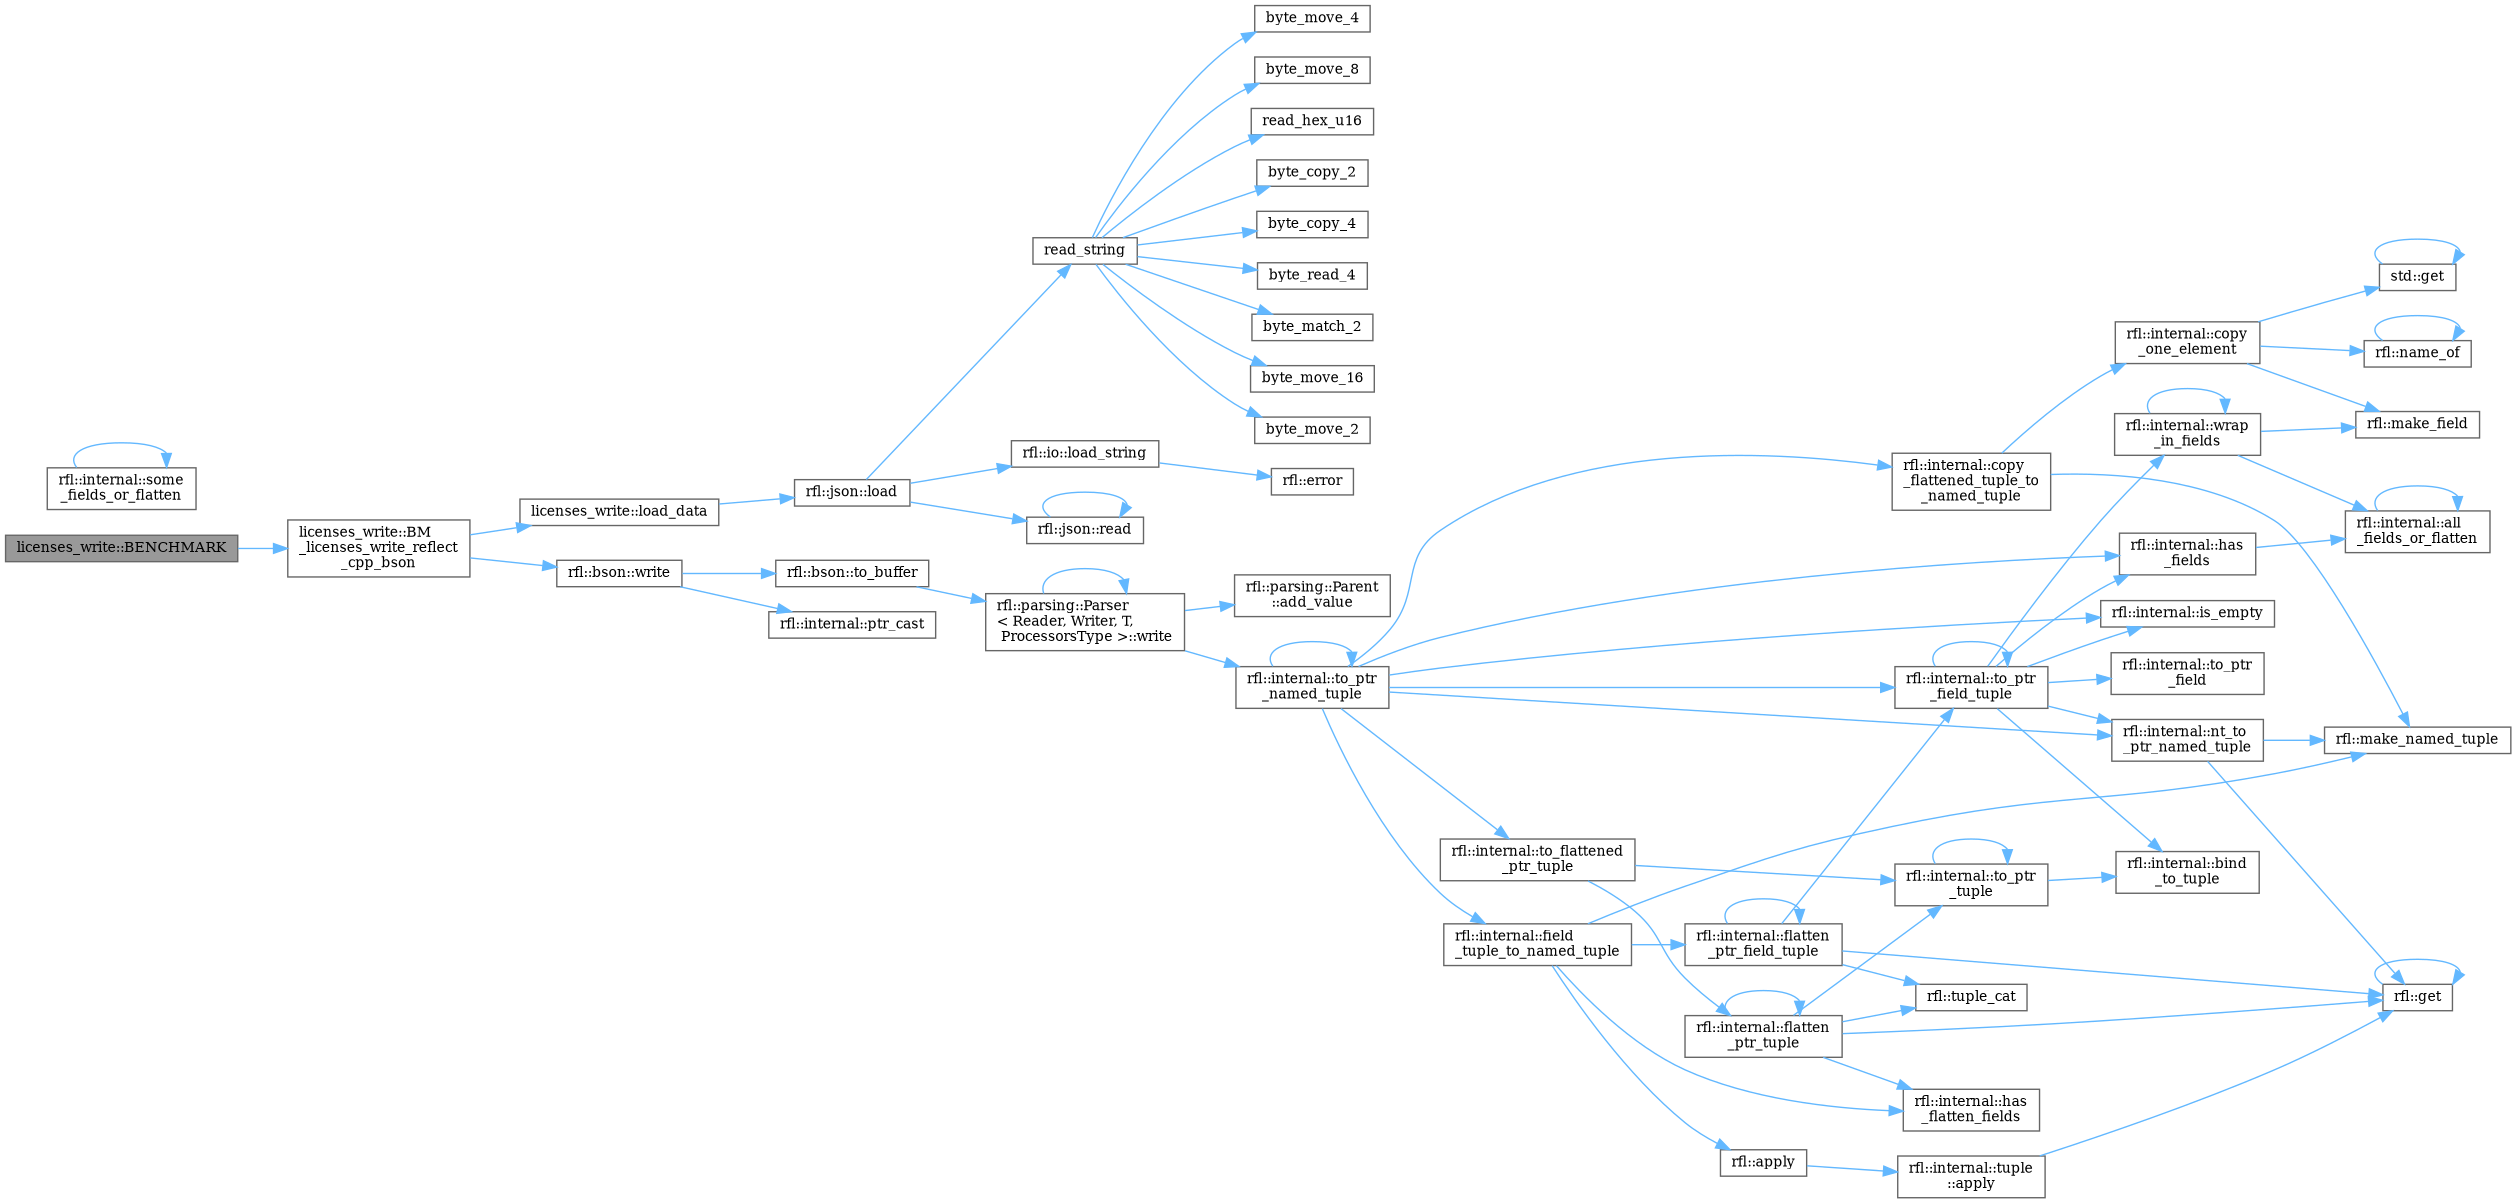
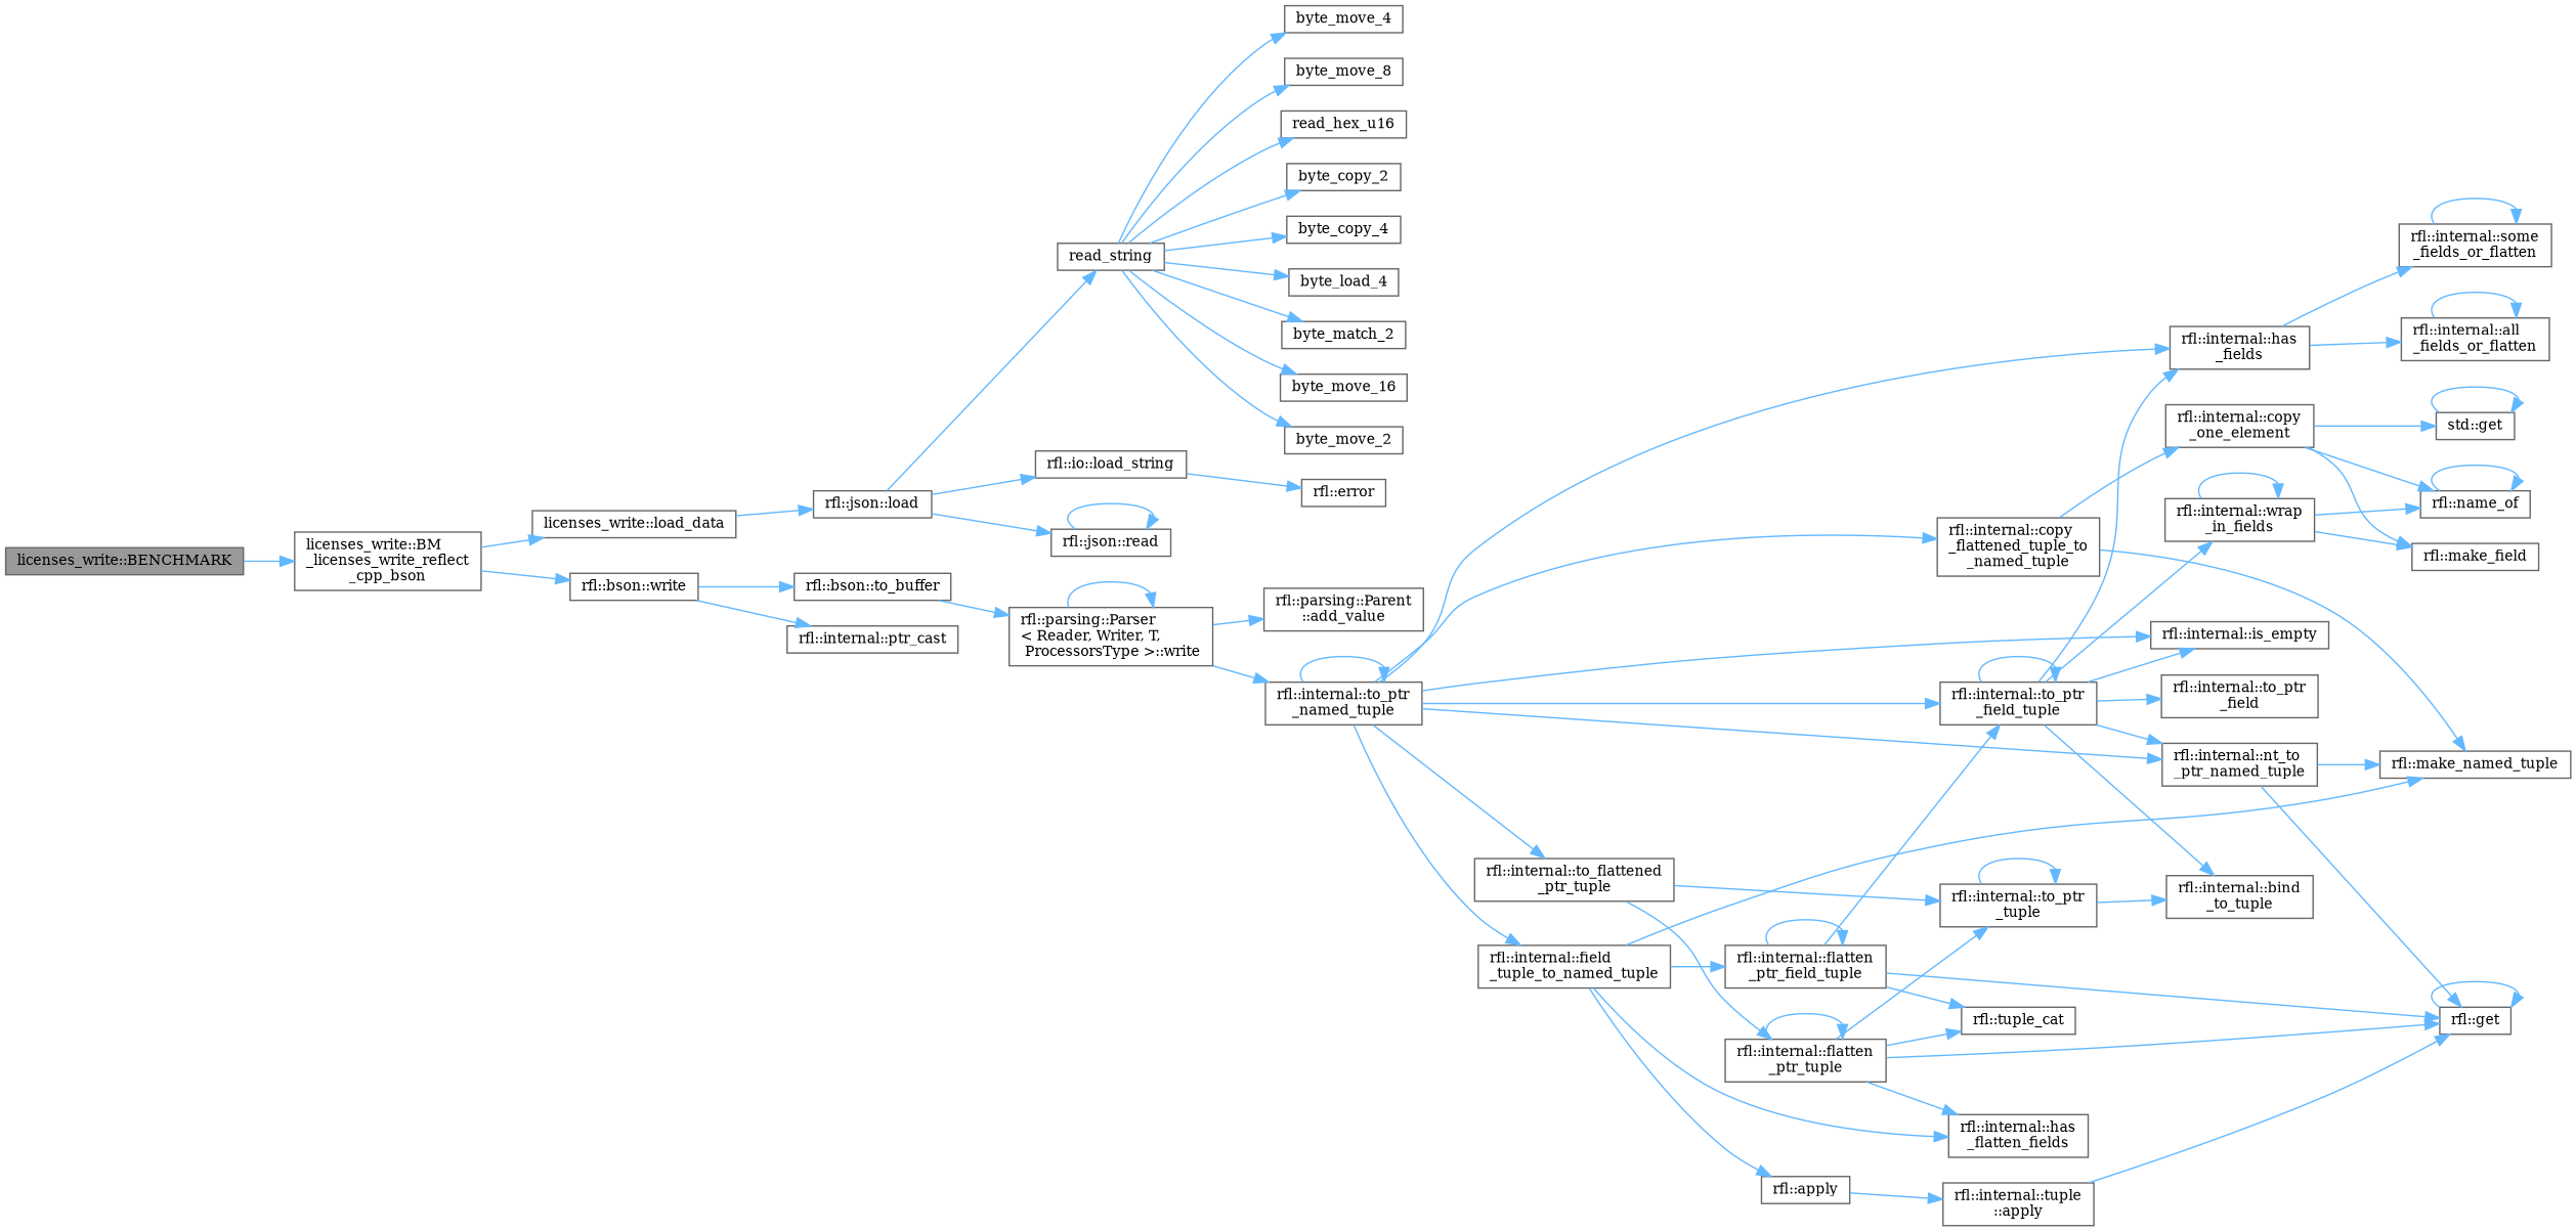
  digraph {
    fontname="DejaVu Serif"
    rankdir=LR
    node [color=grey40 fillcolor=white fontname="DejaVu Serif" fontsize=10 shape=box style=filled]
    edge [color=steelblue1 fontname="DejaVu Serif" fontsize=10 labelfontname=Helvetica labelfontsize=10 style=solid]
    n1 [color=gray40 fillcolor=grey60 fontcolor=black height=0.2 label="licenses_write::BENCHMARK" width=0.4]
    n2 [height=0.2 label="licenses_write::BM\l_licenses_write_reflect\l_cpp_bson" width=0.4]
    n3 [height=0.2 label="licenses_write::load_data" width=0.4]
    n4 [height=0.2 label="rfl::bson::write" width=0.4]
    n5 [height=0.2 label="rfl::json::load" width=0.4]
    n6 [height=0.2 label="rfl::internal::ptr_cast" width=0.4]
    n7 [height=0.2 label="rfl::bson::to_buffer" width=0.4]
    n8 [height=0.2 label="rfl::io::load_string" width=0.4]
    n9 [height=0.2 label="rfl::json::read" width=0.4]
    n10 [height=0.2 label=read_string width=0.4]
    n11 [height=0.2 label="rfl::error" width=0.4]
    n12 [height=0.2 label=byte_copy_2 width=0.4]
    n13 [height=0.2 label=byte_copy_4 width=0.4]
-   n14 [height=0.2 label=byte_read_4 width=0.4]
+   n14 [height=0.2 label=byte_load_4 width=0.4]
    n15 [height=0.2 label=byte_match_2 width=0.4]
    n16 [height=0.2 label=byte_move_16 width=0.4]
    n17 [height=0.2 label=byte_move_2 width=0.4]
    n18 [height=0.2 label=byte_move_4 width=0.4]
    n19 [height=0.2 label=byte_move_8 width=0.4]
    n20 [height=0.2 label=read_hex_u16 width=0.4]
    n21 [height=0.2 label="rfl::parsing::Parser\l\< Reader, Writer, T,\l ProcessorsType \>::write" width=0.4]
    n22 [height=0.2 label="rfl::parsing::Parent\l::add_value" width=0.4]
    n23 [height=0.2 label="rfl::internal::to_ptr\l_named_tuple" width=0.4]
    n24 [height=0.2 label="rfl::internal::copy\l_flattened_tuple_to\l_named_tuple" width=0.4]
    n25 [height=0.2 label="rfl::internal::field\l_tuple_to_named_tuple" width=0.4]
    n26 [height=0.2 label="rfl::internal::to_ptr\l_field_tuple" width=0.4]
    n27 [height=0.2 label="rfl::internal::has\l_fields" width=0.4]
    n28 [height=0.2 label="rfl::internal::is_empty" width=0.4]
    n29 [height=0.2 label="rfl::internal::nt_to\l_ptr_named_tuple" width=0.4]
    n30 [height=0.2 label="rfl::internal::to_flattened\l_ptr_tuple" width=0.4]
    n31 [height=0.2 label="rfl::internal::copy\l_one_element" width=0.4]
    n32 [height=0.2 label="rfl::make_named_tuple" width=0.4]
    n33 [height=0.2 label="rfl::apply" width=0.4]
    n34 [height=0.2 label="rfl::internal::flatten\l_ptr_field_tuple" width=0.4]
    n35 [height=0.2 label="rfl::internal::has\l_flatten_fields" width=0.4]
    n36 [height=0.2 label="rfl::internal::bind\l_to_tuple" width=0.4]
    n37 [height=0.2 label="rfl::internal::to_ptr\l_field" width=0.4]
    n38 [height=0.2 label="rfl::internal::wrap\l_in_fields" width=0.4]
    n39 [height=0.2 label="rfl::internal::all\l_fields_or_flatten" width=0.4]
    n40 [height=0.2 label="rfl::internal::some\l_fields_or_flatten" width=0.4]
    n41 [height=0.2 label="rfl::get" width=0.4]
    n42 [height=0.2 label="rfl::internal::flatten\l_ptr_tuple" width=0.4]
    n43 [height=0.2 label="rfl::internal::to_ptr\l_tuple" width=0.4]
    n44 [height=0.2 label="std::get" width=0.4]
    n45 [height=0.2 label="rfl::make_field" width=0.4]
    n46 [height=0.2 label="rfl::name_of" width=0.4]
    n47 [height=0.2 label="rfl::internal::tuple\l::apply" width=0.4]
    n48 [height=0.2 label="rfl::tuple_cat" width=0.4]
    n1 -> n2
    n2 -> n3
    n2 -> n4
    n3 -> n5
    n4 -> n6
    n4 -> n7
    n5 -> n8
    n5 -> n9
    n5 -> n10
    n7 -> n21
    n8 -> n11
    n9 -> n9
    n10 -> n12
    n10 -> n13
    n10 -> n14
    n10 -> n15
    n10 -> n16
    n10 -> n17
    n10 -> n18
    n10 -> n19
    n10 -> n20
    n21 -> n21
    n21 -> n22
    n21 -> n23
    n23 -> n23
    n23 -> n24
    n23 -> n25
    n23 -> n26
    n23 -> n27
    n23 -> n28
    n23 -> n29
    n23 -> n30
    n24 -> n31
    n24 -> n32
    n25 -> n32
    n25 -> n33
    n25 -> n34
    n25 -> n35
    n26 -> n26
    n26 -> n27
    n26 -> n28
    n26 -> n29
    n26 -> n36
    n26 -> n37
    n26 -> n38
    n27 -> n39
+   n27 -> n40
    n29 -> n32
    n29 -> n41
    n30 -> n42
    n30 -> n43
    n31 -> n44
    n31 -> n45
    n31 -> n46
    n33 -> n47
    n34 -> n26
    n34 -> n34
    n34 -> n41
    n34 -> n48
    n38 -> n38
    n38 -> n45
-   n38 -> n39
+   n38 -> n46
    n39 -> n39
    n40 -> n40
    n41 -> n41
    n42 -> n35
    n42 -> n41
    n42 -> n42
    n42 -> n43
    n42 -> n48
    n43 -> n36
    n43 -> n43
    n44 -> n44
    n46 -> n46
    n47 -> n41
  }
